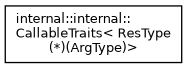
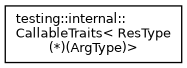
  digraph {
    rankdir=LR
-   n1 [color=black fillcolor=white fontname=Helvetica fontsize=10 height=0.2 label="internal::internal::\lCallableTraits\< ResType\l(*)(ArgType)\>" shape=record style=filled width=0.4]
+   n1 [color=black fillcolor=white fontname=Helvetica fontsize=10 height=0.2 label="testing::internal::\lCallableTraits\< ResType\l(*)(ArgType)\>" shape=record style=filled width=0.4]
  }
